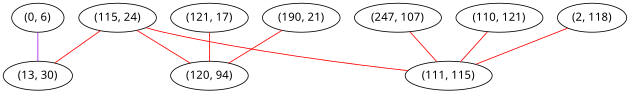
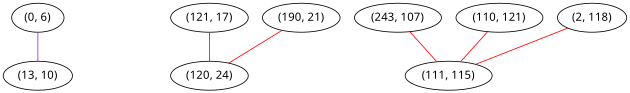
  graph {
    fontname="Noto Sans"
    node [fontname="Noto Sans"]
    edge [color=red fontname="Noto Sans" weight=1]
    n1 [label="(0, 6)"]
-   "(13, 10)" [label="(13, 30)"]
+   "(13, 10)"
    "(121, 17)"
-   "(120, 24)" [label="(120, 94)"]
-   "(247, 107)"
+   "(120, 24)"
+   "(247, 107)" [label="(243, 107)"]
    "(111, 115)"
    "(110, 121)"
    n8 [label="(2, 118)"]
    n9 [label="(190, 21)"]
-   "(115, 24)"
    n1 -- "(13, 10)" [color=purple weight=4]
    "(121, 17)" -- "(120, 24)"
    "(247, 107)" -- "(111, 115)"
    "(110, 121)" -- "(111, 115)"
    n8 -- "(111, 115)"
    n9 -- "(120, 24)"
-   "(115, 24)" -- "(13, 10)"
-   "(115, 24)" -- "(120, 24)"
-   "(115, 24)" -- "(111, 115)"
  }
